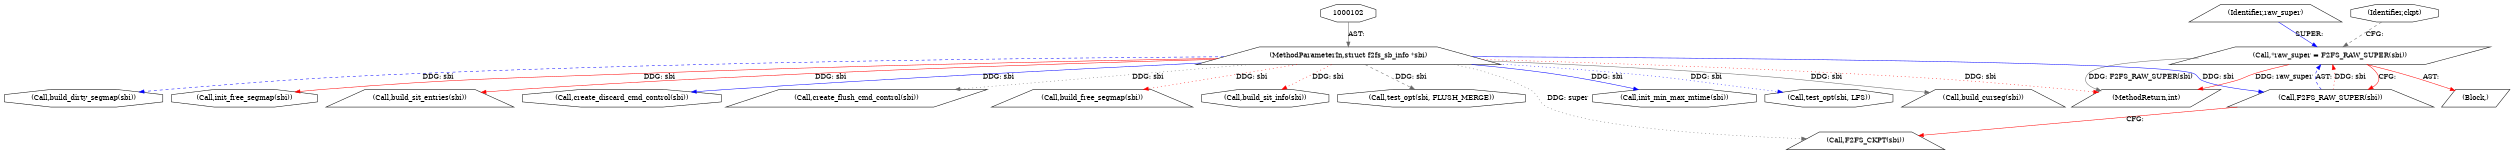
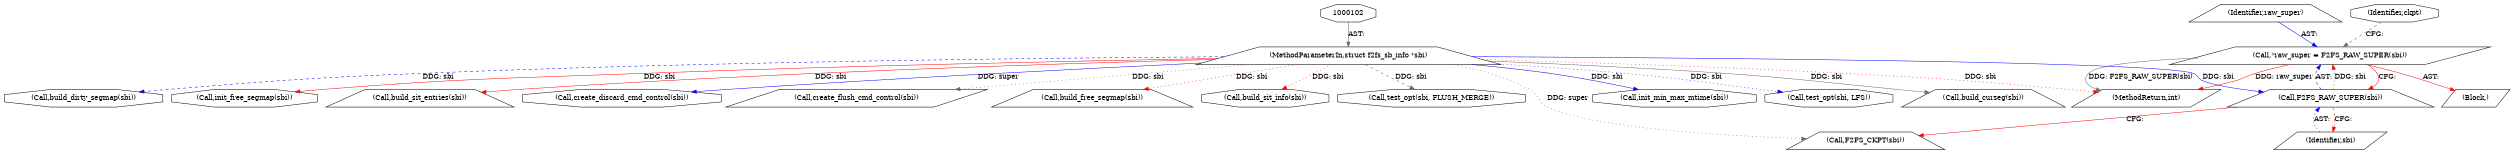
  digraph {
    node [shape=octagon]
    edge [color=red style=solid]
    n1 [label="(Call,*raw_super = F2FS_RAW_SUPER(sbi))" shape=parallelogram]
    n2 [label="(Call,F2FS_RAW_SUPER(sbi))" shape=trapezium]
    n3 [label="(MethodReturn,int)" shape=parallelogram]
    n4 [label="(Block,)" shape=parallelogram]
+   n5 [label="(Identifier,sbi)" shape=parallelogram]
    n6 [label="(Call,F2FS_CKPT(sbi))" shape=trapezium]
    n7 [label="(MethodParameterIn,struct f2fs_sb_info *sbi)" shape=trapezium]
    n8 [label="(Call,init_min_max_mtime(sbi))"]
    n9 [label="(Call,test_opt(sbi, LFS))"]
    n10 [label="(Call,build_curseg(sbi))" shape=trapezium]
    n11 [label="(Call,build_dirty_segmap(sbi))"]
    n12 [label="(Call,init_free_segmap(sbi))"]
    n13 [label="(Call,build_sit_entries(sbi))" shape=trapezium]
    n14 [label="(Call,create_discard_cmd_control(sbi))"]
    n15 [label="(Call,create_flush_cmd_control(sbi))" shape=parallelogram]
    n16 [label="(Call,build_free_segmap(sbi))" shape=trapezium]
    n17 [label="(Call,build_sit_info(sbi))"]
    n18 [label="(Call,test_opt(sbi, FLUSH_MERGE))"]
    1000102
    n20 [label="(Identifier,ckpt)"]
    n21 [label="(Identifier,raw_super)" shape=trapezium]
    n1 -> n2 [label="CFG: "]
    n1 -> n3 [color=gray40 label="DDG: F2FS_RAW_SUPER(sbi)"]
    n1 -> n3 [label="DDG: raw_super"]
    n1 -> n4 [label="AST: "]
    n2 -> n1 [color=blue label="AST: " style=dashed]
    n2 -> n1 [label="DDG: sbi" style=dotted]
+   n2 -> n5 [label="CFG: " style=dashed]
    n2 -> n6 [label="CFG: "]
+   n5 -> n2 [color=blue label="AST: " style=dotted]
    n7 -> n2 [color=blue label="DDG: sbi"]
    n7 -> n3 [label="DDG: sbi" style=dotted]
    n7 -> n6 [color=gray40 label="DDG: super" style=dotted]
    n7 -> n8 [color=blue label="DDG: sbi"]
    n7 -> n9 [color=blue label="DDG: sbi" style=dotted]
    n7 -> n10 [color=gray40 label="DDG: sbi"]
    n7 -> n11 [color=blue label="DDG: sbi" style=dashed]
    n7 -> n12 [label="DDG: sbi"]
    n7 -> n13 [label="DDG: sbi"]
-   n7 -> n14 [color=blue label="DDG: sbi"]
+   n7 -> n14 [color=blue label="DDG: super"]
    n7 -> n15 [color=gray40 label="DDG: sbi" style=dotted]
    n7 -> n16 [label="DDG: sbi" style=dotted]
    n7 -> n17 [label="DDG: sbi" style=dotted]
    n7 -> n18 [color=gray40 label="DDG: sbi" style=dashed]
    1000102 -> n7 [color=gray40 label="AST: "]
    n20 -> n1 [color=gray40 label="CFG: " style=dashed]
-   n21 -> n1 [color=blue label="SUPER: "]
+   n21 -> n1 [color=blue label="AST: "]
  }
